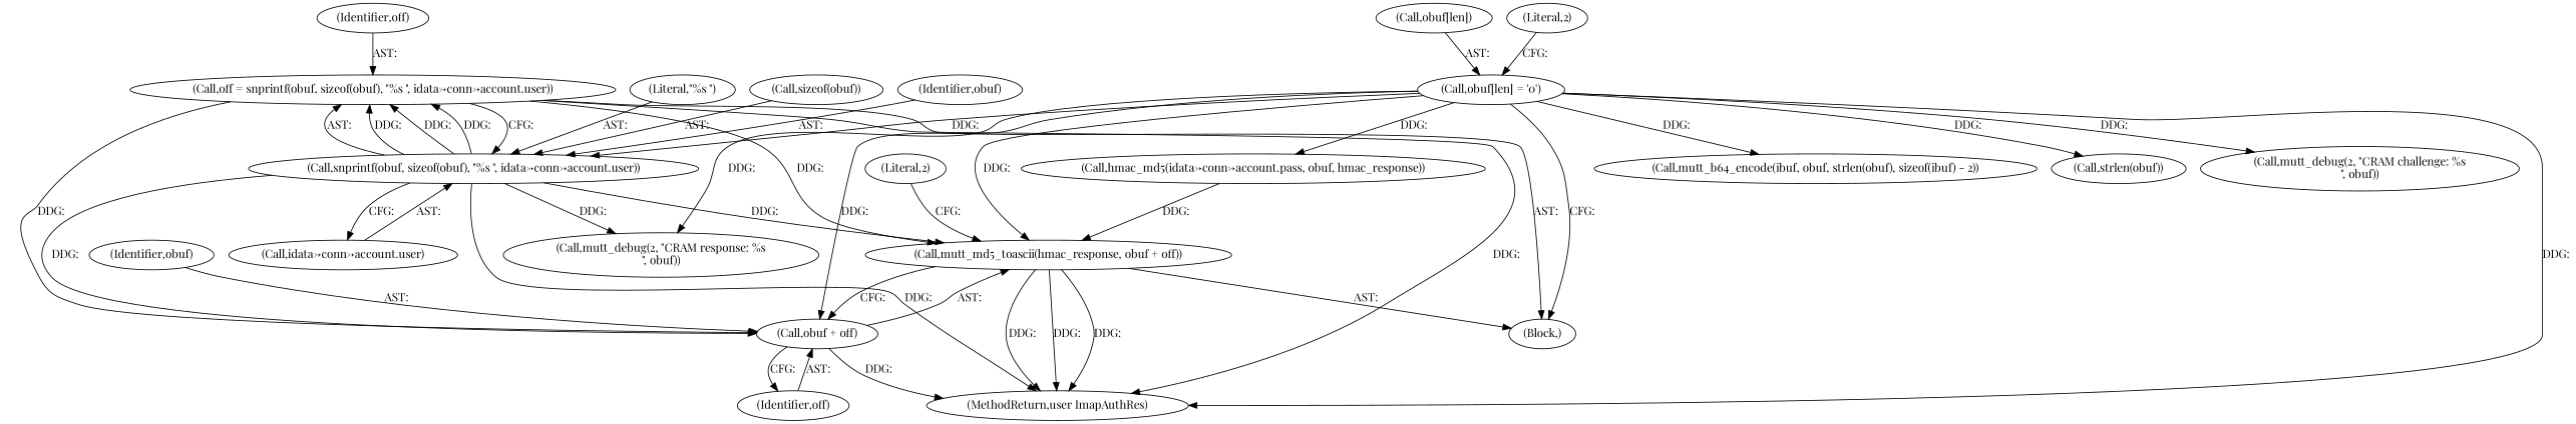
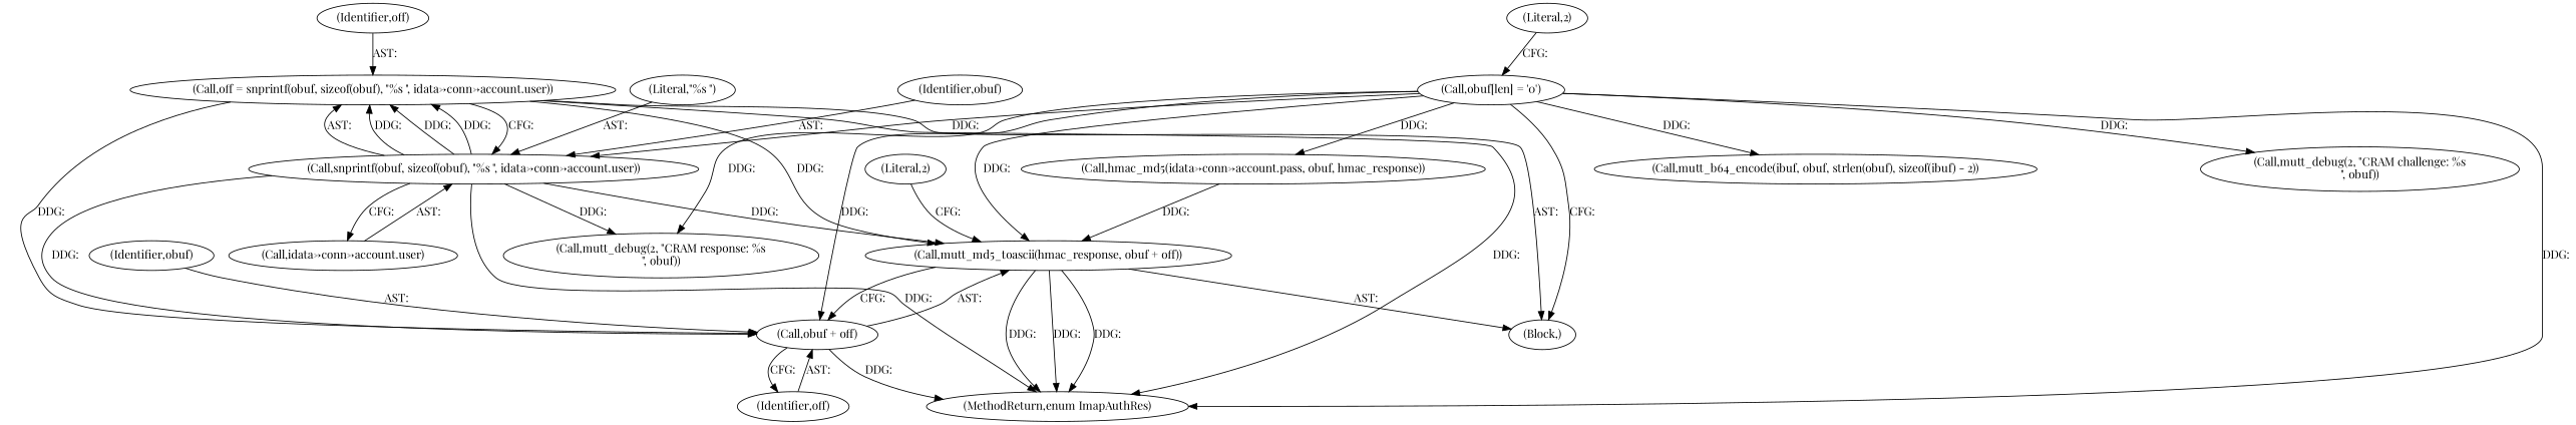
  digraph {
    fontname="Playfair Display"
    node [fontname="Playfair Display"]
    edge [fontname="Playfair Display"]
    n1 [label="(Call,off = snprintf(obuf, sizeof(obuf), \"%s \", idata->conn->account.user))"]
    n2 [label="(Call,snprintf(obuf, sizeof(obuf), \"%s \", idata->conn->account.user))"]
    n3 [label="(Call,mutt_md5_toascii(hmac_response, obuf + off))"]
    n4 [label="(Call,obuf + off)"]
    n5 [label="(Block,)"]
-   n6 [label="(MethodReturn,user ImapAuthRes)"]
+   n6 [label="(MethodReturn,enum ImapAuthRes)"]
    n7 [label="(Call,idata->conn->account.user)"]
    n8 [label="(Call,mutt_debug(2, \"CRAM response: %s\n\", obuf))"]
    n9 [label="(Identifier,off)"]
    n10 [label="(Call,obuf[len] = '\0')"]
    n11 [label="(Call,mutt_b64_encode(ibuf, obuf, strlen(obuf), sizeof(ibuf) - 2))"]
    n12 [label="(Call,hmac_md5(idata->conn->account.pass, obuf, hmac_response))"]
-   n13 [label="(Call,strlen(obuf))"]
    n14 [label="(Call,mutt_debug(2, \"CRAM challenge: %s\n\", obuf))"]
    n15 [label="(Literal,\"%s \")"]
    n16 [label="(Identifier,off)"]
    n17 [label="(Identifier,obuf)"]
    n18 [label="(Literal,2)"]
-   n19 [label="(Call,sizeof(obuf))"]
    n20 [label="(Identifier,obuf)"]
    n21 [label="(Literal,2)"]
-   n22 [label="(Call,obuf[len])"]
    n1 -> n2 [label="CFG: "]
    n1 -> n3 [label="DDG: "]
    n1 -> n4 [label="DDG: "]
    n1 -> n5 [label="AST: "]
    n1 -> n6 [label="DDG: "]
    n2 -> n1 [label="AST: "]
    n2 -> n1 [label="DDG: "]
    n2 -> n1 [label="DDG: "]
    n2 -> n1 [label="DDG: "]
    n2 -> n3 [label="DDG: "]
    n2 -> n4 [label="DDG: "]
    n2 -> n6 [label="DDG: "]
    n2 -> n7 [label="CFG: "]
    n2 -> n8 [label="DDG: "]
    n3 -> n4 [label="CFG: "]
    n3 -> n5 [label="AST: "]
    n3 -> n6 [label="DDG: "]
    n3 -> n6 [label="DDG: "]
    n3 -> n6 [label="DDG: "]
    n4 -> n3 [label="AST: "]
    n4 -> n6 [label="DDG: "]
    n4 -> n9 [label="CFG: "]
    n7 -> n2 [label="AST: "]
    n9 -> n4 [label="AST: "]
    n10 -> n2 [label="DDG: "]
    n10 -> n3 [label="DDG: "]
    n10 -> n4 [label="DDG: "]
    n10 -> n5 [label="CFG: "]
    n10 -> n6 [label="DDG: "]
    n10 -> n8 [label="DDG: "]
    n10 -> n11 [label="DDG: "]
    n10 -> n12 [label="DDG: "]
-   n10 -> n13 [label="DDG: "]
    n10 -> n14 [label="DDG: "]
    n12 -> n3 [label="DDG: "]
    n15 -> n2 [label="AST: "]
    n16 -> n1 [label="AST: "]
    n17 -> n4 [label="AST: "]
    n18 -> n3 [label="CFG: "]
-   n19 -> n2 [label="AST: "]
    n20 -> n2 [label="AST: "]
    n21 -> n10 [label="CFG: "]
-   n22 -> n10 [label="AST: "]
  }
